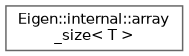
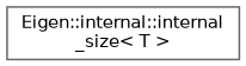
  digraph {
    rankdir=LR
-   n1 [color=grey40 fillcolor=white fontname=Helvetica fontsize=10 height=0.2 label="Eigen::internal::array\l_size\< T \>" shape=box style=filled width=0.4]
+   n1 [color=grey40 fillcolor=white fontname=Helvetica fontsize=10 height=0.2 label="Eigen::internal::internal\l_size\< T \>" shape=box style=filled width=0.4]
  }
